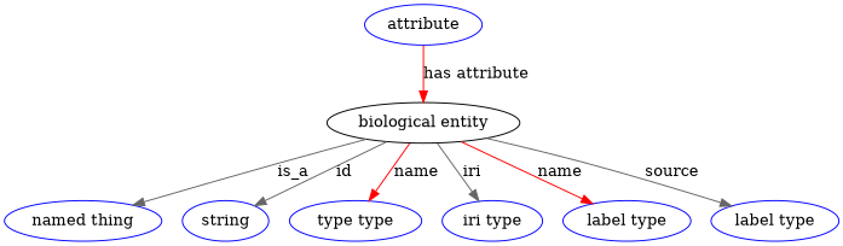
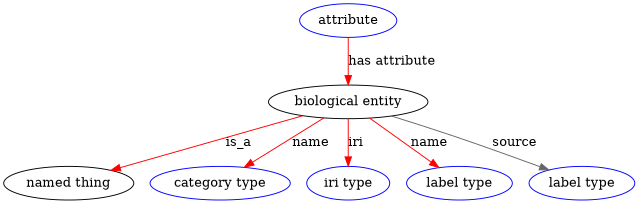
  digraph {
    node [color=blue]
    edge [color=red style=solid]
    n1 [height=0.5 label="biological entity" width=1.8957 color=""]
-   "named thing" [height=0.5 width=1.5346]
-   n3 [height=0.5 label=string width=0.84854]
-   n4 [height=0.5 label="type type" width=1.6249]
+   "named thing" [height=0.5 width=1.5346 color=""]
+   n4 [height=0.5 label="category type" width=1.6249]
    n5 [height=0.5 label="iri type" width=1.011]
    n6 [height=0.5 label="label type" width=1.2638]
    n7 [height=0.5 label="label type" width=1.2638]
    n8 [height=0.5 label=attribute width=1.1193]
-   n1 -> "named thing" [color=gray40 label=is_a style=""]
-   n1 -> n3 [color=gray40 label=id]
+   n1 -> "named thing" [label=is_a style=""]
    n1 -> n4 [label=name]
-   n1 -> n5 [color=gray40 label=iri]
+   n1 -> n5 [label=iri]
    n1 -> n6 [label=name]
    n1 -> n7 [color=gray40 label=source]
    n8 -> n1 [label="has attribute"]
  }
